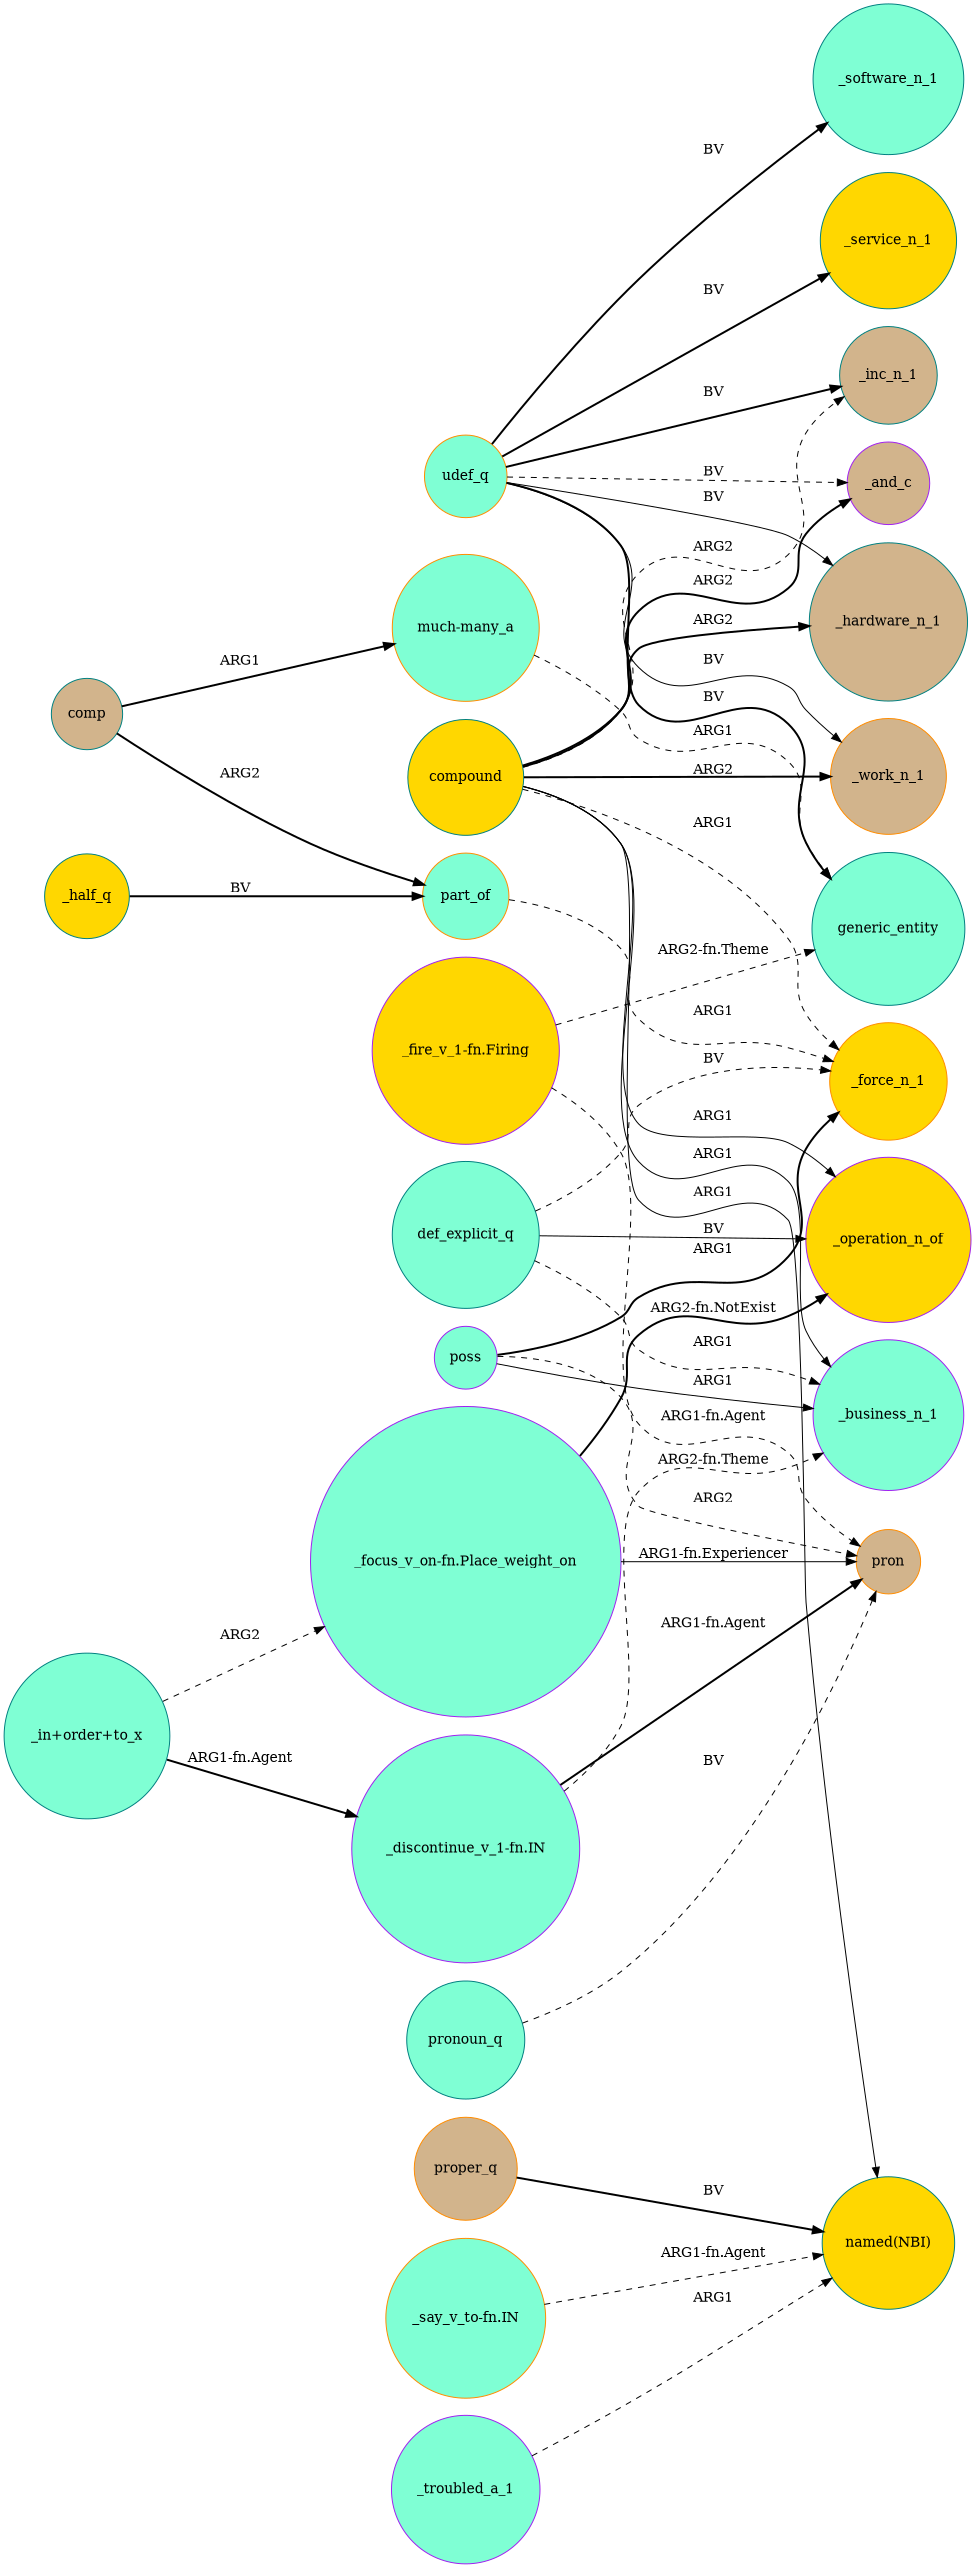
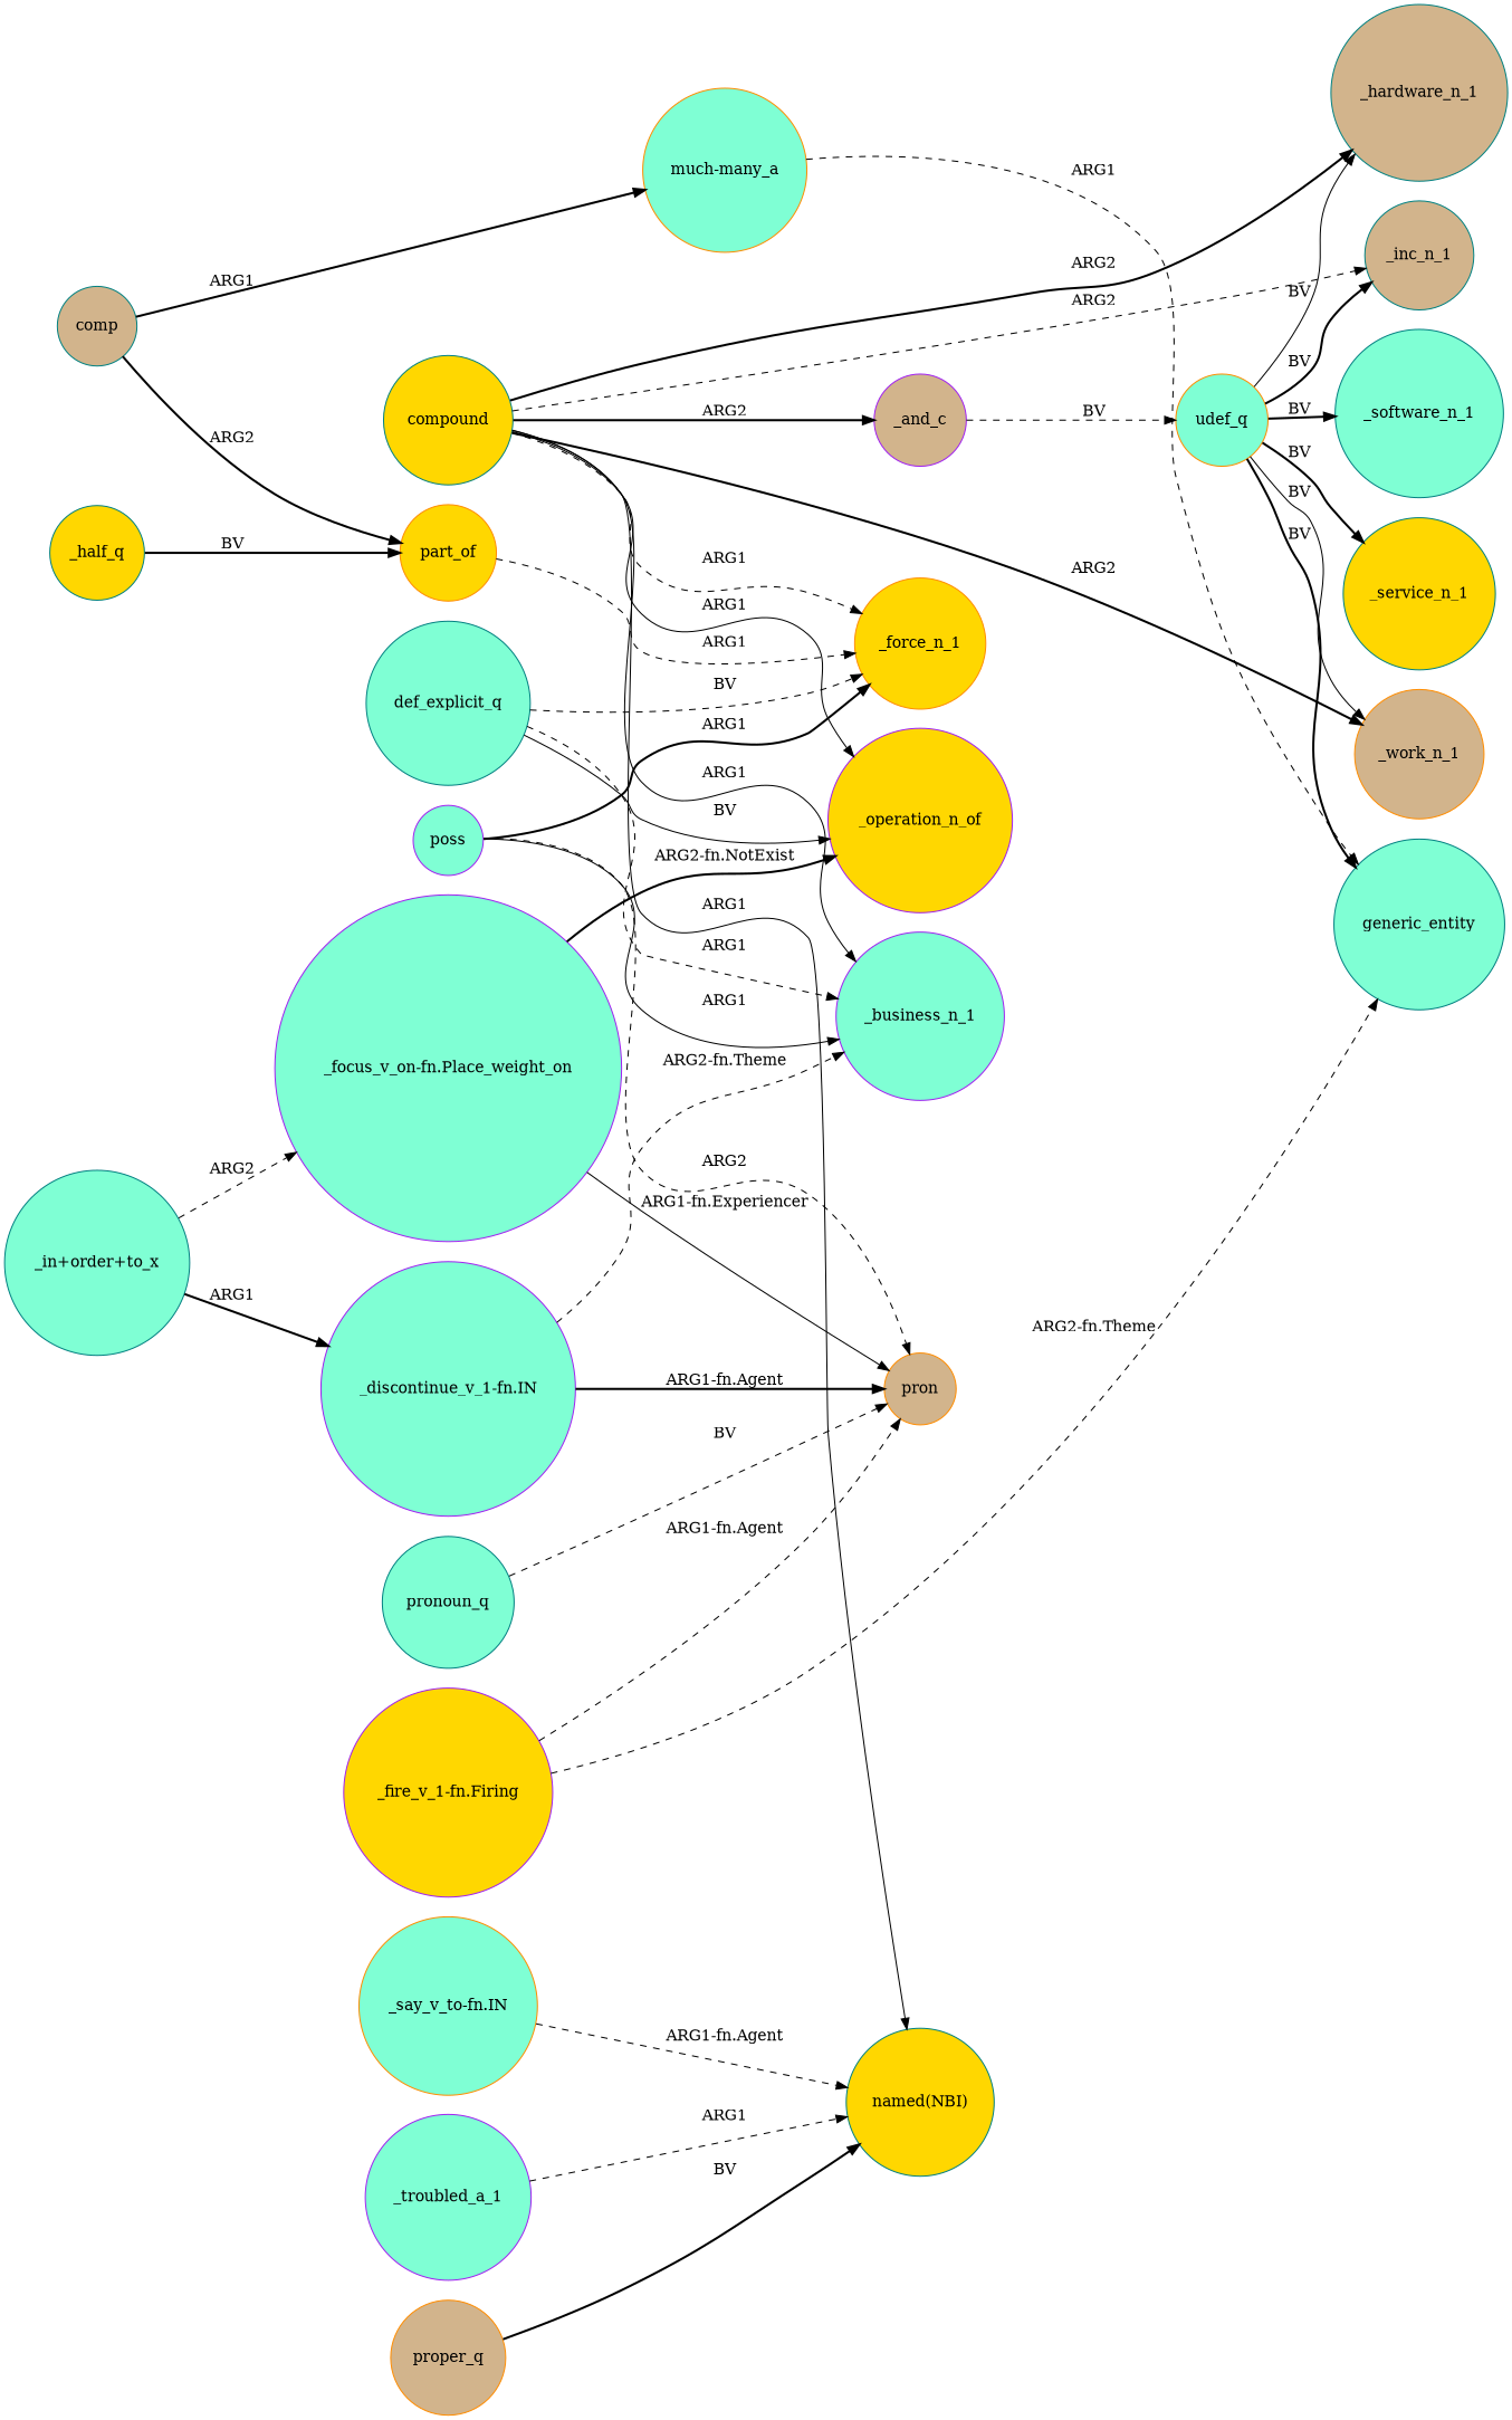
  digraph {
    rankdir=LR
    node [color=teal fillcolor=aquamarine shape=circle style=filled]
    edge [style=dashed]
-   part_of [color=darkorange]
+   part_of [color=darkorange fillcolor=gold]
    _force_n_1 [color=darkorange fillcolor=gold]
    udef_q [color=darkorange]
    _software_n_1
    _hardware_n_1 [fillcolor=tan]
    _inc_n_1 [fillcolor=tan]
    generic_entity
    _work_n_1 [color=darkorange fillcolor=tan]
    _and_c [color=purple fillcolor=tan]
    _service_n_1 [fillcolor=gold]
    compound [fillcolor=gold]
    _operation_n_of [color=purple fillcolor=gold]
    _business_n_1 [color=purple]
    "named(NBI)" [fillcolor=gold]
    poss [color=purple]
    pron [color=darkorange fillcolor=tan]
    "much-many_a" [color=darkorange]
    comp [fillcolor=tan]
    "_discontinue_v_1-fn.IN" [color=purple]
    "_in+order+to_x"
    "_focus_v_on-fn.Place_weight_on" [color=purple]
    "_fire_v_1-fn.Firing" [color=purple fillcolor=gold]
    proper_q [color=darkorange fillcolor=tan]
    pronoun_q
    def_explicit_q
    _half_q [fillcolor=gold]
    "_say_v_to-fn.IN" [color=darkorange]
    _troubled_a_1 [color=purple]
    part_of -> _force_n_1 [label=ARG1]
    udef_q -> _software_n_1 [label=BV style=bold]
    udef_q -> _hardware_n_1 [label=BV style=solid]
    udef_q -> _inc_n_1 [label=BV style=bold]
    udef_q -> generic_entity [label=BV style=bold]
    udef_q -> _work_n_1 [label=BV style=solid]
-   udef_q -> _and_c [label=BV]
+   _and_c -> udef_q [label=BV]
    udef_q -> _service_n_1 [label=BV style=bold]
    compound -> _force_n_1 [label=ARG1]
    compound -> _hardware_n_1 [label=ARG2 style=bold]
    compound -> _inc_n_1 [label=ARG2]
    compound -> _work_n_1 [label=ARG2 style=bold]
    compound -> _and_c [label=ARG2 style=bold]
    compound -> _operation_n_of [label=ARG1 style=solid]
    compound -> _business_n_1 [label=ARG1 style=solid]
    compound -> "named(NBI)" [label=ARG1 style=solid]
    poss -> _force_n_1 [label=ARG1 style=bold]
    poss -> _business_n_1 [label=ARG1 style=solid]
    poss -> pron [label=ARG2]
    "much-many_a" -> generic_entity [label=ARG1]
    comp -> part_of [label=ARG2 style=bold]
    comp -> "much-many_a" [label=ARG1 style=bold]
    "_discontinue_v_1-fn.IN" -> _business_n_1 [label="ARG2-fn.Theme"]
    "_discontinue_v_1-fn.IN" -> pron [label="ARG1-fn.Agent" style=bold]
-   "_in+order+to_x" -> "_discontinue_v_1-fn.IN" [label="ARG1-fn.Agent" style=bold]
+   "_in+order+to_x" -> "_discontinue_v_1-fn.IN" [label=ARG1 style=bold]
    "_in+order+to_x" -> "_focus_v_on-fn.Place_weight_on" [label=ARG2]
    "_focus_v_on-fn.Place_weight_on" -> _operation_n_of [label="ARG2-fn.NotExist" style=bold]
    "_focus_v_on-fn.Place_weight_on" -> pron [label="ARG1-fn.Experiencer" style=solid]
    "_fire_v_1-fn.Firing" -> generic_entity [label="ARG2-fn.Theme"]
    "_fire_v_1-fn.Firing" -> pron [label="ARG1-fn.Agent"]
    proper_q -> "named(NBI)" [label=BV style=bold]
    pronoun_q -> pron [label=BV]
    def_explicit_q -> _force_n_1 [label=BV]
    def_explicit_q -> _operation_n_of [label=BV style=solid]
    def_explicit_q -> _business_n_1 [label=ARG1]
    _half_q -> part_of [label=BV style=bold]
    "_say_v_to-fn.IN" -> "named(NBI)" [label="ARG1-fn.Agent"]
    _troubled_a_1 -> "named(NBI)" [label=ARG1]
  }
